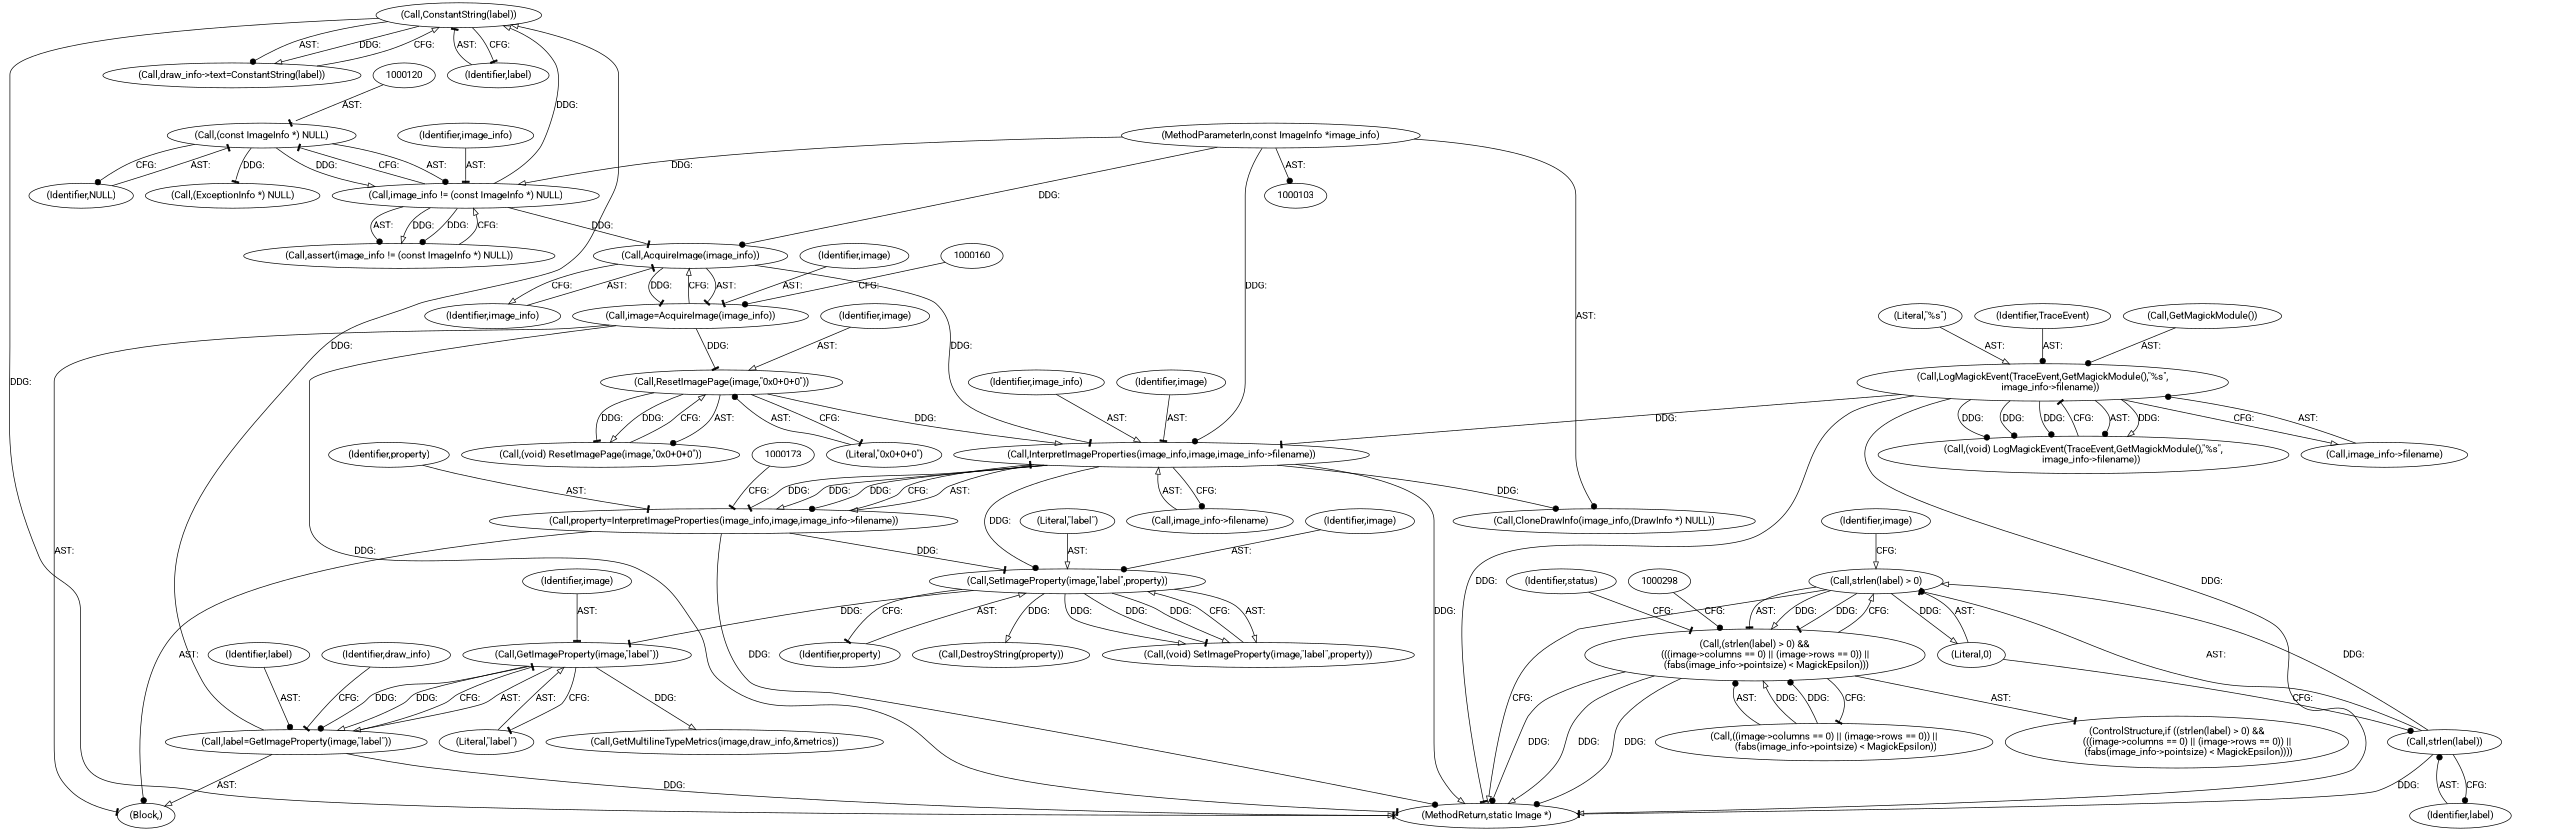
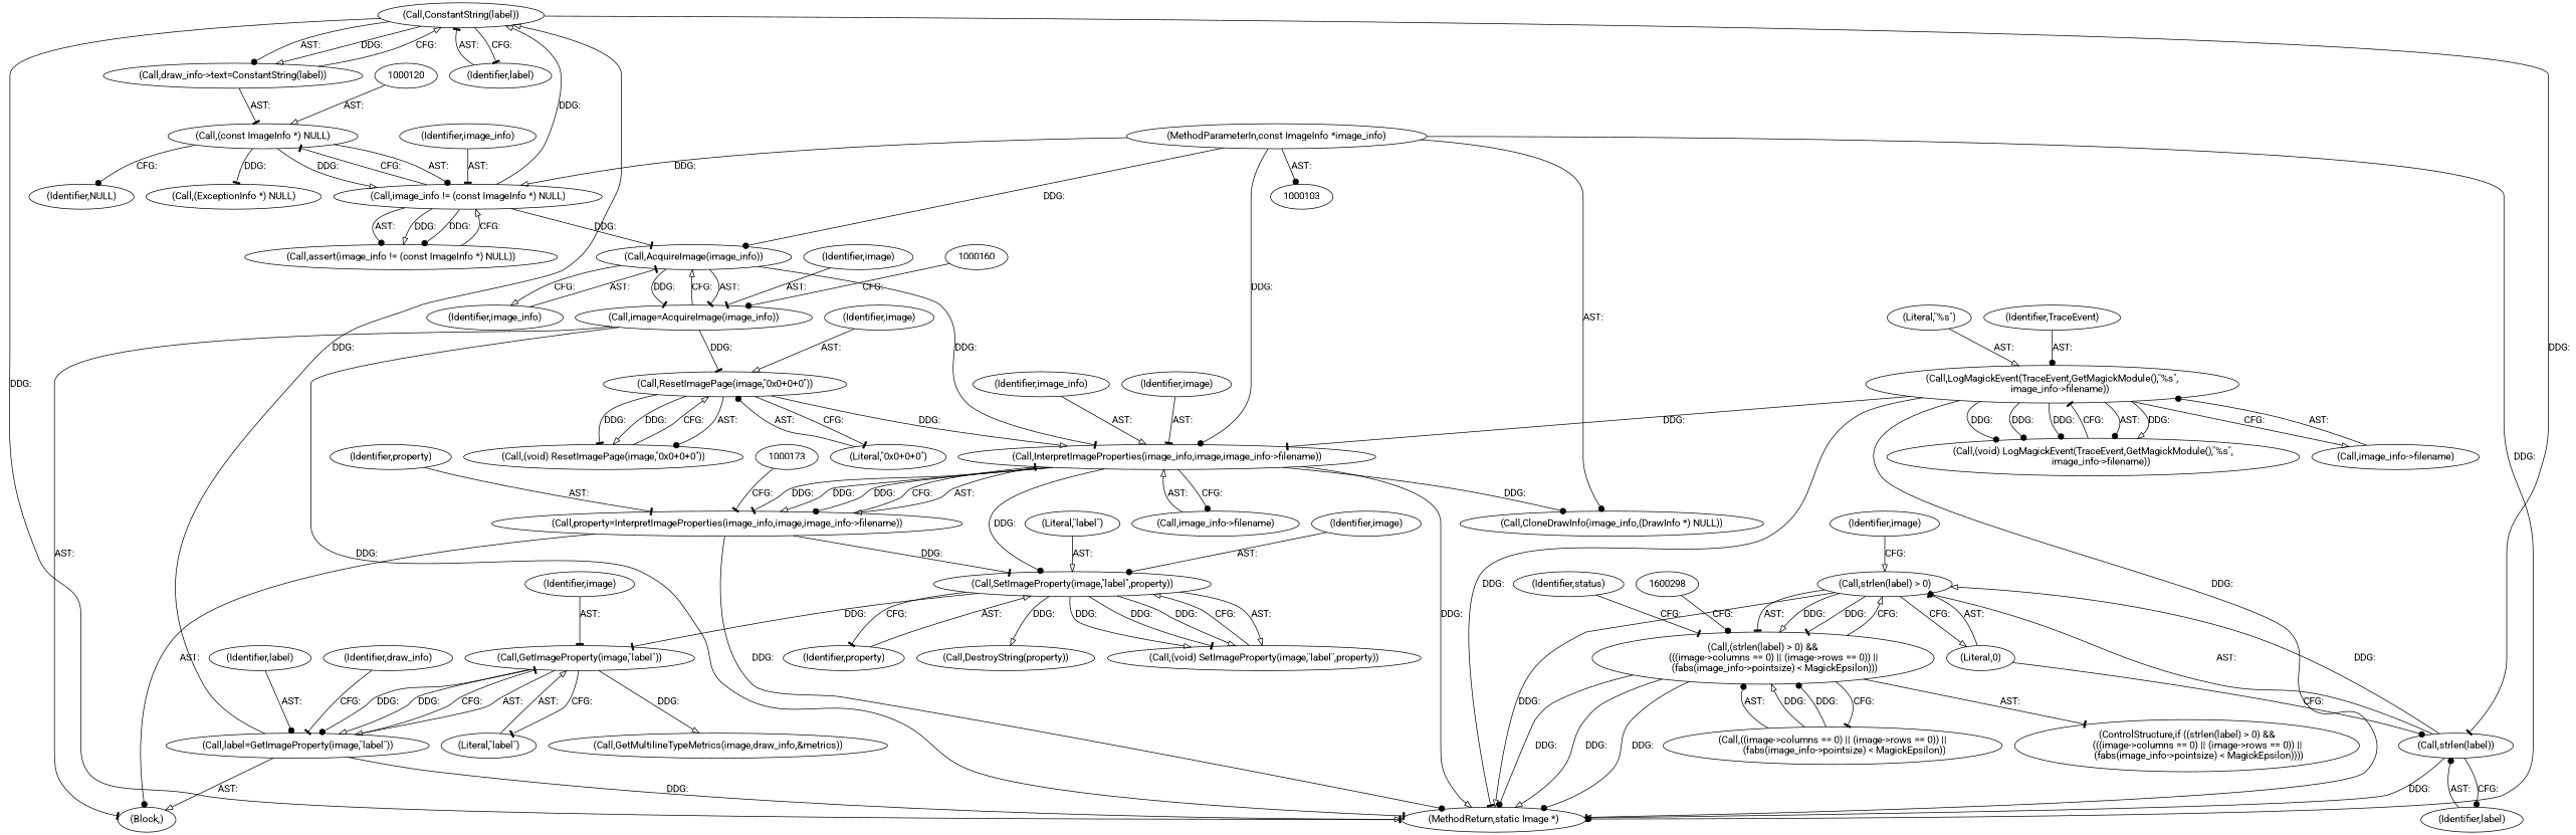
  digraph {
    fontname=Roboto
    node [fontname=Roboto]
    edge [arrowhead=onormal fontname=Roboto]
    n1 [label="(Call,strlen(label) > 0)"]
    n2 [label="(Call,(strlen(label) > 0) &&\n        (((image->columns == 0) || (image->rows == 0)) ||\n         (fabs(image_info->pointsize) < MagickEpsilon)))"]
    n3 [label="(MethodReturn,static Image *)"]
    n4 [label="(Literal,0)"]
    n5 [label="(ControlStructure,if ((strlen(label) > 0) &&\n        (((image->columns == 0) || (image->rows == 0)) ||\n         (fabs(image_info->pointsize) < MagickEpsilon))))"]
    n6 [label="(Call,((image->columns == 0) || (image->rows == 0)) ||\n         (fabs(image_info->pointsize) < MagickEpsilon))"]
    n7 [label="(Call,strlen(label))"]
    n8 [label="(Identifier,label)"]
    n9 [label="(Call,ConstantString(label))"]
    n10 [label="(Call,draw_info->text=ConstantString(label))"]
    n11 [label="(Identifier,label)"]
    n12 [label="(Call,label=GetImageProperty(image,\"label\"))"]
    n13 [label="(Call,GetImageProperty(image,\"label\"))"]
    n14 [label="(Block,)"]
    n15 [label="(Literal,\"label\")"]
    n16 [label="(Call,GetMultilineTypeMetrics(image,draw_info,&metrics))"]
    n17 [label="(Call,SetImageProperty(image,\"label\",property))"]
    n18 [label="(Identifier,property)"]
    n19 [label="(Call,DestroyString(property))"]
    n20 [label="(Call,(void) SetImageProperty(image,\"label\",property))"]
    n21 [label="(Call,InterpretImageProperties(image_info,image,image_info->filename))"]
    n22 [label="(Call,property=InterpretImageProperties(image_info,image,image_info->filename))"]
    n23 [label="(Call,CloneDrawInfo(image_info,(DrawInfo *) NULL))"]
    n24 [label="(Call,image_info->filename)"]
    n25 [label="(Call,AcquireImage(image_info))"]
    n26 [label="(Call,image=AcquireImage(image_info))"]
    n27 [label="(Identifier,image_info)"]
    n28 [label="(Call,ResetImagePage(image,\"0x0+0+0\"))"]
    n29 [label="(Call,image_info != (const ImageInfo *) NULL)"]
    n30 [label="(Call,(const ImageInfo *) NULL)"]
    n31 [label="(Call,assert(image_info != (const ImageInfo *) NULL))"]
    n32 [label="(Call,(ExceptionInfo *) NULL)"]
    n33 [label="(Identifier,NULL)"]
    n34 [label="(MethodParameterIn,const ImageInfo *image_info)"]
    1000103
    n36 [label="(Call,(void) ResetImagePage(image,\"0x0+0+0\"))"]
    n37 [label="(Literal,\"0x0+0+0\")"]
    n38 [label="(Call,LogMagickEvent(TraceEvent,GetMagickModule(),\"%s\",\n      image_info->filename))"]
    n39 [label="(Call,(void) LogMagickEvent(TraceEvent,GetMagickModule(),\"%s\",\n      image_info->filename))"]
    n40 [label="(Call,image_info->filename)"]
    n41 [label="(Identifier,image)"]
    n42 [label="(Identifier,TraceEvent)"]
    n43 [label="(Identifier,image)"]
    n44 [label="(Identifier,image_info)"]
    n45 [label="(Identifier,image)"]
    n46 [label="(Identifier,label)"]
-   n47 [label="(Call,GetMagickModule())"]
    n48 [label="(Literal,\"label\")"]
    n49 [label="(Identifier,status)"]
    n50 [label="(Identifier,image)"]
    n51 [label="(Literal,\"%s\")"]
    n52 [label="(Identifier,image)"]
    n53 [label="(Identifier,draw_info)"]
    n54 [label="(Identifier,image_info)"]
    n55 [label="(Identifier,image)"]
    n56 [label="(Identifier,property)"]
    1000120
    1000160
    1000173
-   1000298
+   1000298 [label=1600298]
    n1 -> n2 [arrowhead=tee label="AST: "]
    n1 -> n2 [label="DDG: "]
    n1 -> n2 [arrowhead=tee label="DDG: "]
-   n1 -> n3 [label="CFG: "]
-   n1 -> n4 [label="DDG: "]
+   n1 -> n3 [label="DDG: "]
+   n1 -> n4 [label="CFG: "]
    n2 -> n1 [label="CFG: "]
    n2 -> n3 [arrowhead=dot label="DDG: "]
    n2 -> n3 [label="DDG: "]
    n2 -> n3 [arrowhead=dot label="DDG: "]
    n2 -> n5 [arrowhead=tee label="AST: "]
    n2 -> n6 [arrowhead=tee label="CFG: "]
    n4 -> n1 [arrowhead=tee label="AST: "]
    n4 -> n7 [arrowhead=dot label="CFG: "]
    n6 -> n2 [arrowhead=dot label="AST: "]
    n6 -> n2 [label="DDG: "]
    n6 -> n2 [arrowhead=dot label="DDG: "]
    n7 -> n1 [arrowhead=dot label="AST: "]
    n7 -> n1 [label="DDG: "]
    n7 -> n3 [arrowhead=tee label="DDG: "]
    n7 -> n8 [arrowhead=dot label="CFG: "]
    n8 -> n7 [arrowhead=dot label="AST: "]
    n9 -> n3 [label="DDG: "]
+   n9 -> n7 [arrowhead=tee label="DDG: "]
    n9 -> n10 [arrowhead=dot label="AST: "]
    n9 -> n10 [label="DDG: "]
    n9 -> n11 [arrowhead=tee label="CFG: "]
    n10 -> n9 [label="CFG: "]
    n11 -> n9 [arrowhead=tee label="AST: "]
    n12 -> n3 [arrowhead=tee label="DDG: "]
    n12 -> n9 [label="DDG: "]
    n12 -> n13 [arrowhead=tee label="CFG: "]
    n12 -> n14 [label="AST: "]
    n13 -> n12 [label="AST: "]
    n13 -> n12 [label="DDG: "]
    n13 -> n12 [arrowhead=dot label="DDG: "]
    n13 -> n15 [arrowhead=tee label="CFG: "]
    n13 -> n16 [label="DDG: "]
    n15 -> n13 [label="AST: "]
    n17 -> n13 [arrowhead=tee label="DDG: "]
    n17 -> n18 [arrowhead=tee label="CFG: "]
    n17 -> n19 [label="DDG: "]
    n17 -> n20 [label="AST: "]
    n17 -> n20 [label="DDG: "]
    n17 -> n20 [arrowhead=tee label="DDG: "]
    n17 -> n20 [label="DDG: "]
    n18 -> n17 [label="AST: "]
    n20 -> n17 [label="CFG: "]
    n21 -> n3 [label="DDG: "]
    n21 -> n17 [arrowhead=dot label="DDG: "]
    n21 -> n22 [label="AST: "]
    n21 -> n22 [arrowhead=tee label="DDG: "]
    n21 -> n22 [label="DDG: "]
    n21 -> n22 [arrowhead=dot label="DDG: "]
    n21 -> n23 [arrowhead=dot label="DDG: "]
    n21 -> n24 [arrowhead=dot label="CFG: "]
    n22 -> n3 [arrowhead=dot label="DDG: "]
    n22 -> n14 [arrowhead=dot label="AST: "]
    n22 -> n17 [arrowhead=tee label="DDG: "]
    n22 -> n21 [arrowhead=tee label="CFG: "]
    n24 -> n21 [label="AST: "]
    n25 -> n21 [arrowhead=tee label="DDG: "]
    n25 -> n26 [arrowhead=tee label="AST: "]
    n25 -> n26 [arrowhead=tee label="DDG: "]
    n25 -> n27 [label="CFG: "]
    n26 -> n3 [arrowhead=tee label="DDG: "]
    n26 -> n14 [arrowhead=tee label="AST: "]
    n26 -> n25 [label="CFG: "]
    n26 -> n28 [arrowhead=tee label="DDG: "]
    n27 -> n25 [arrowhead=tee label="AST: "]
    n28 -> n21 [label="DDG: "]
    n28 -> n36 [arrowhead=dot label="AST: "]
    n28 -> n36 [arrowhead=tee label="DDG: "]
    n28 -> n36 [label="DDG: "]
    n28 -> n37 [arrowhead=tee label="CFG: "]
    n29 -> n9 [label="DDG: "]
    n29 -> n25 [arrowhead=tee label="DDG: "]
    n29 -> n30 [arrowhead=tee label="CFG: "]
    n29 -> n31 [arrowhead=dot label="AST: "]
    n29 -> n31 [label="DDG: "]
    n29 -> n31 [arrowhead=dot label="DDG: "]
    n30 -> n29 [arrowhead=dot label="AST: "]
    n30 -> n29 [label="DDG: "]
    n30 -> n32 [arrowhead=tee label="DDG: "]
    n30 -> n33 [arrowhead=dot label="CFG: "]
    n31 -> n29 [label="CFG: "]
-   n33 -> n30 [arrowhead=tee label="AST: "]
+   n10 -> n30 [arrowhead=tee label="AST: "]
+   n34 -> n3 [arrowhead=dot label="DDG: "]
    n34 -> n21 [arrowhead=dot label="DDG: "]
    n34 -> n23 [arrowhead=dot label="AST: "]
    n34 -> n25 [arrowhead=dot label="DDG: "]
    n34 -> n29 [label="DDG: "]
    n34 -> 1000103 [arrowhead=dot label="AST: "]
    n36 -> n28 [label="CFG: "]
    n37 -> n28 [arrowhead=dot label="AST: "]
    n38 -> n3 [arrowhead=tee label="DDG: "]
    n38 -> n3 [label="DDG: "]
    n38 -> n21 [arrowhead=tee label="DDG: "]
    n38 -> n39 [arrowhead=dot label="AST: "]
    n38 -> n39 [label="DDG: "]
    n38 -> n39 [arrowhead=dot label="DDG: "]
    n38 -> n39 [arrowhead=dot label="DDG: "]
    n38 -> n39 [arrowhead=dot label="DDG: "]
    n38 -> n40 [label="CFG: "]
    n39 -> n38 [arrowhead=tee label="CFG: "]
    n40 -> n38 [arrowhead=dot label="AST: "]
    n41 -> n26 [arrowhead=tee label="AST: "]
    n42 -> n38 [arrowhead=dot label="AST: "]
    n43 -> n21 [arrowhead=tee label="AST: "]
    n44 -> n29 [arrowhead=tee label="AST: "]
    n45 -> n28 [label="AST: "]
    n46 -> n12 [arrowhead=dot label="AST: "]
-   n47 -> n38 [arrowhead=dot label="AST: "]
    n48 -> n17 [label="AST: "]
    n49 -> n2 [arrowhead=tee label="CFG: "]
    n50 -> n1 [label="CFG: "]
    n51 -> n38 [label="AST: "]
    n52 -> n17 [arrowhead=dot label="AST: "]
    n53 -> n12 [arrowhead=tee label="CFG: "]
    n54 -> n21 [label="AST: "]
    n55 -> n13 [arrowhead=tee label="AST: "]
    n56 -> n22 [arrowhead=tee label="AST: "]
-   1000120 -> n30 [arrowhead=tee label="AST: "]
+   1000120 -> n30 [label="AST: "]
    1000160 -> n26 [arrowhead=dot label="CFG: "]
    1000173 -> n22 [arrowhead=tee label="CFG: "]
    1000298 -> n2 [arrowhead=dot label="CFG: "]
  }
